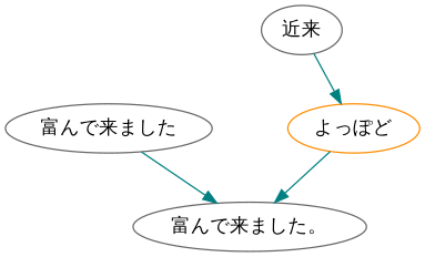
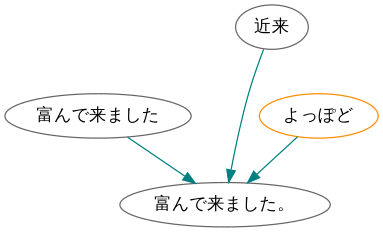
  digraph {
    fontname="IBM Plex Mono"
    node [color=gray40 fontname="IBM Plex Mono"]
    edge [color=teal fontname="IBM Plex Mono"]
    n1 [label="富んで来ました"]
    n2 [label="富んで来ました。"]
    n3 [label="近来"]
    n4 [color=darkorange label="よっぽど"]
    n1 -> n2
-   n3 -> n4
+   n3 -> n2
    n4 -> n2
  }
